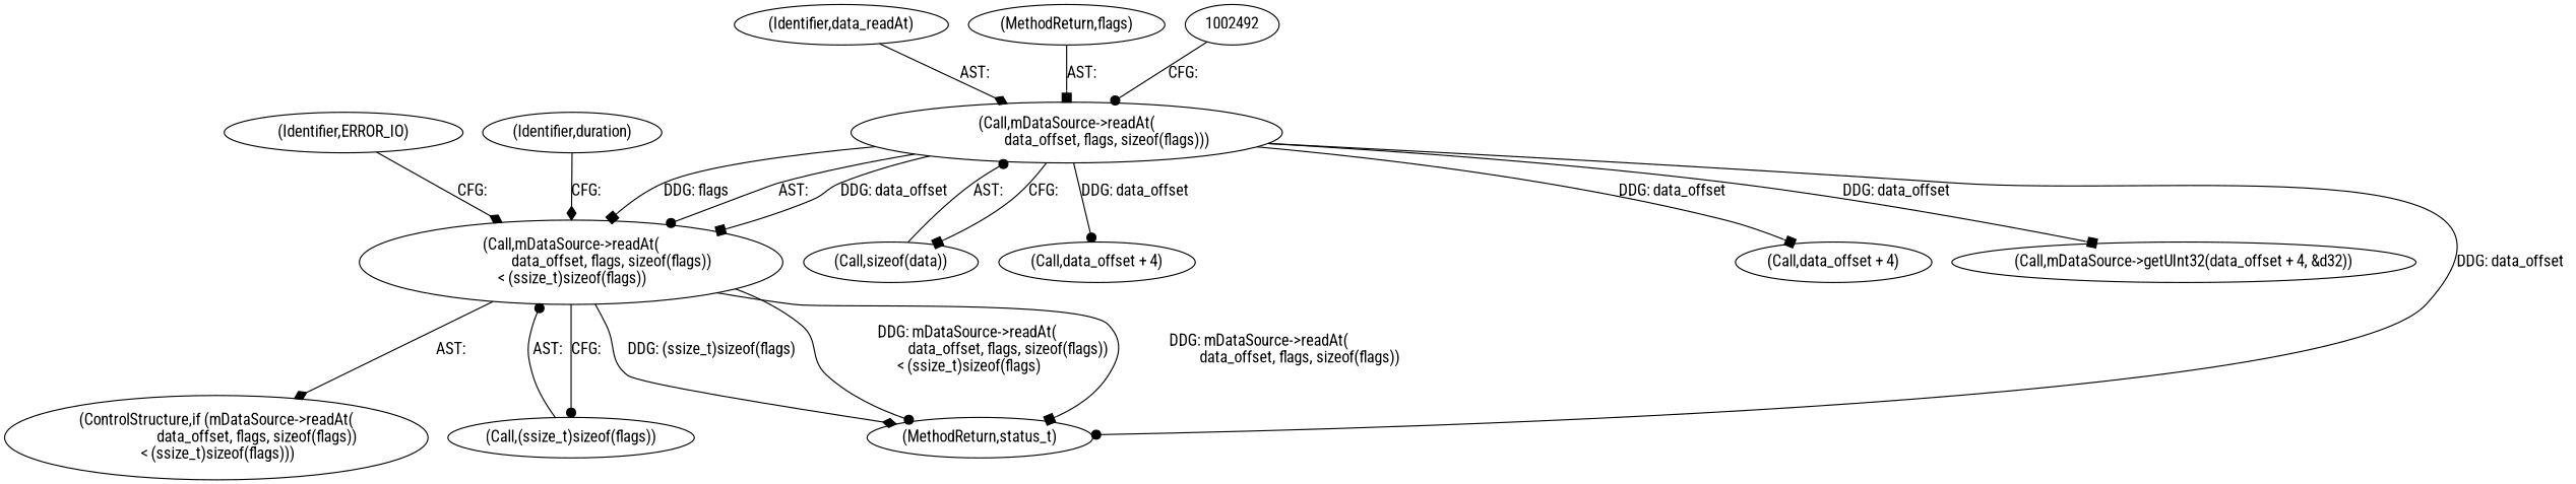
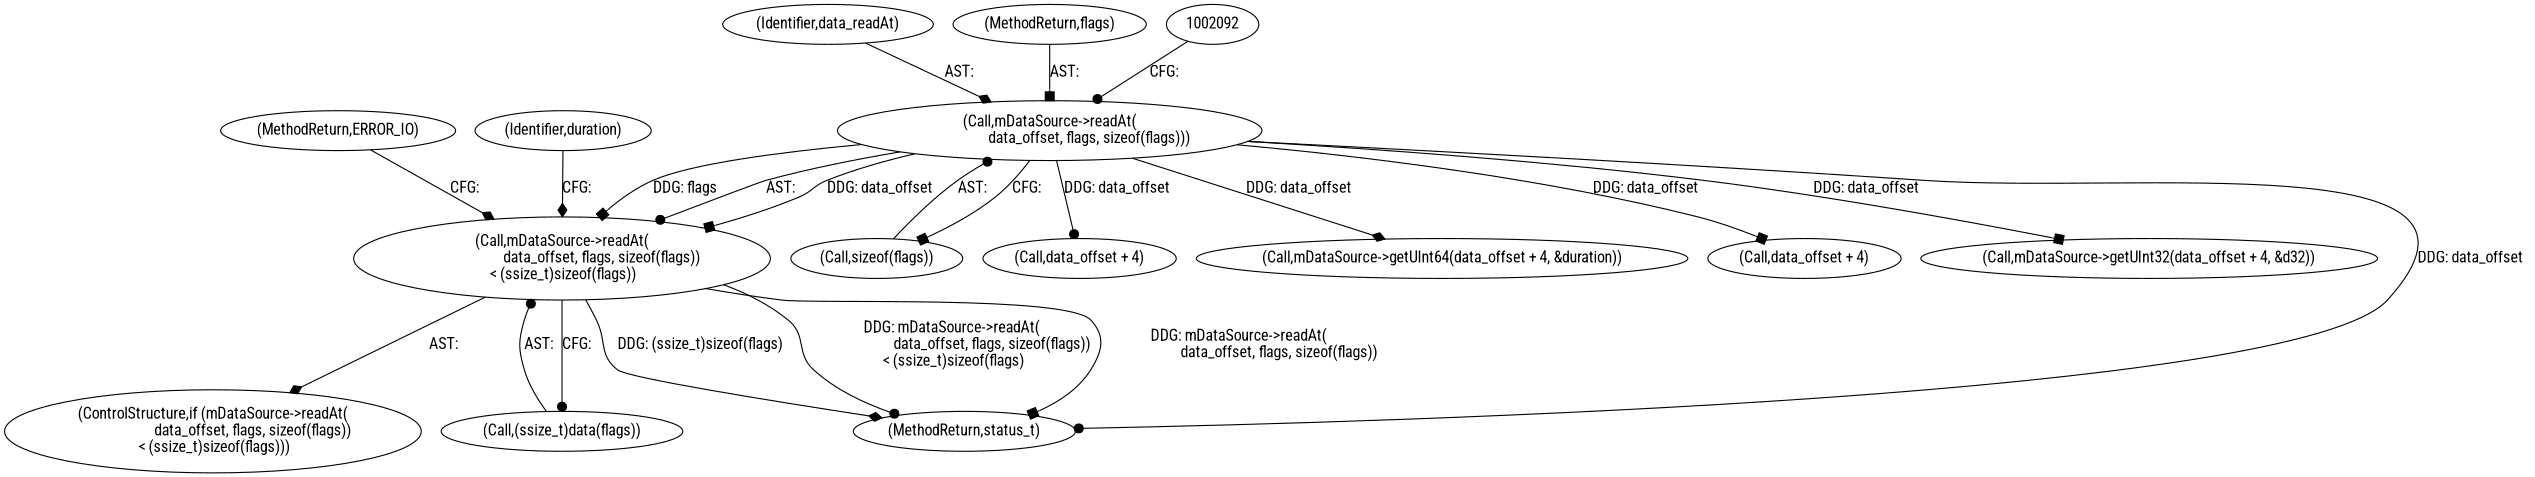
  digraph {
    fontname="Roboto Condensed"
    node [fontname="Roboto Condensed"]
    edge [arrowhead=dot fontname="Roboto Condensed"]
    n1 [label="(Call,mDataSource->readAt(\n                        data_offset, flags, sizeof(flags))\n < (ssize_t)sizeof(flags))"]
-   n2 [label="(Call,(ssize_t)sizeof(flags))"]
+   n2 [label="(Call,(ssize_t)data(flags))"]
    n3 [label="(ControlStructure,if (mDataSource->readAt(\n                        data_offset, flags, sizeof(flags))\n < (ssize_t)sizeof(flags)))"]
    n4 [label="(MethodReturn,status_t)"]
    n5 [label="(Call,mDataSource->readAt(\n                        data_offset, flags, sizeof(flags)))"]
-   n6 [label="(Call,sizeof(data))"]
+   n6 [label="(Call,sizeof(flags))"]
    n7 [label="(Call,data_offset + 4)"]
+   n8 [label="(Call,mDataSource->getUInt64(data_offset + 4, &duration))"]
    n9 [label="(Call,data_offset + 4)"]
    n10 [label="(Call,mDataSource->getUInt32(data_offset + 4, &d32))"]
    n11 [label="(Identifier,data_readAt)"]
-   n12 [label="(Identifier,ERROR_IO)"]
+   n12 [label="(MethodReturn,ERROR_IO)"]
    n13 [label="(Identifier,duration)"]
    n14 [label="(MethodReturn,flags)"]
-   1002492
+   1002492 [label=1002092]
    n1 -> n2 [label="CFG: "]
    n1 -> n3 [arrowhead=diamond label="AST: "]
    n1 -> n4 [label="DDG: mDataSource->readAt(\n                        data_offset, flags, sizeof(flags))\n < (ssize_t)sizeof(flags)"]
    n1 -> n4 [arrowhead=box label="DDG: mDataSource->readAt(\n                        data_offset, flags, sizeof(flags))"]
    n1 -> n4 [arrowhead=diamond label="DDG: (ssize_t)sizeof(flags)"]
    n2 -> n1 [label="AST: "]
    n5 -> n1 [label="AST: "]
    n5 -> n1 [arrowhead=box label="DDG: data_offset"]
    n5 -> n1 [arrowhead=box label="DDG: flags"]
    n5 -> n4 [label="DDG: data_offset"]
    n5 -> n6 [arrowhead=box label="CFG: "]
    n5 -> n7 [label="DDG: data_offset"]
+   n5 -> n8 [arrowhead=diamond label="DDG: data_offset"]
    n5 -> n9 [arrowhead=box label="DDG: data_offset"]
    n5 -> n10 [arrowhead=box label="DDG: data_offset"]
    n6 -> n5 [label="AST: "]
    n11 -> n5 [arrowhead=diamond label="AST: "]
    n12 -> n1 [arrowhead=diamond label="CFG: "]
    n13 -> n1 [arrowhead=diamond label="CFG: "]
    n14 -> n5 [arrowhead=box label="AST: "]
    1002492 -> n5 [label="CFG: "]
  }
